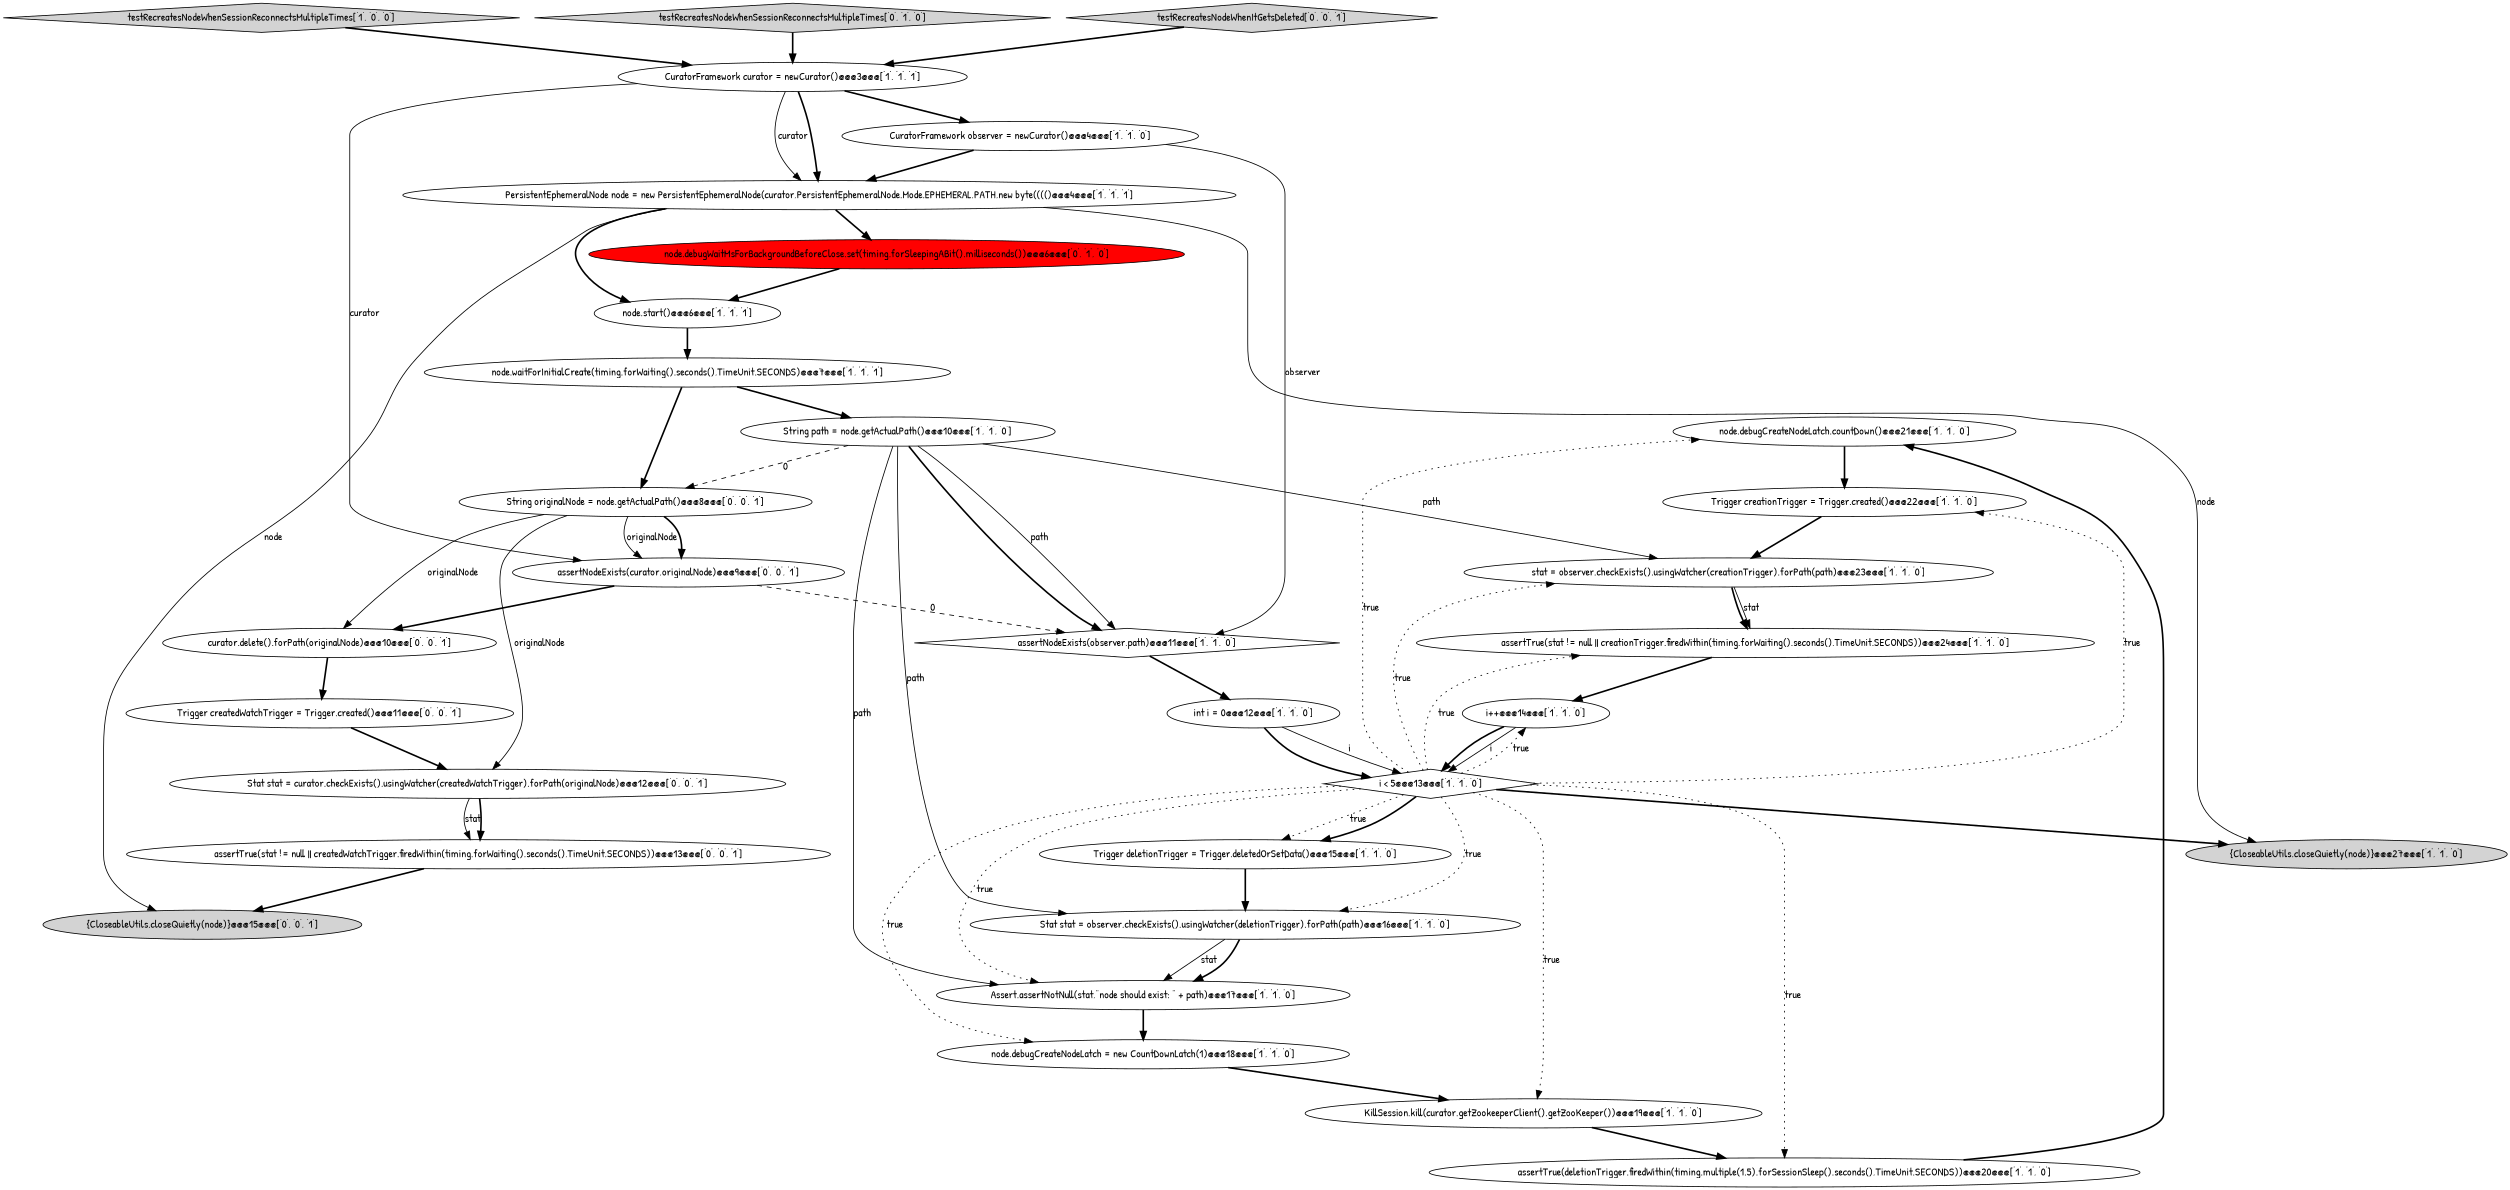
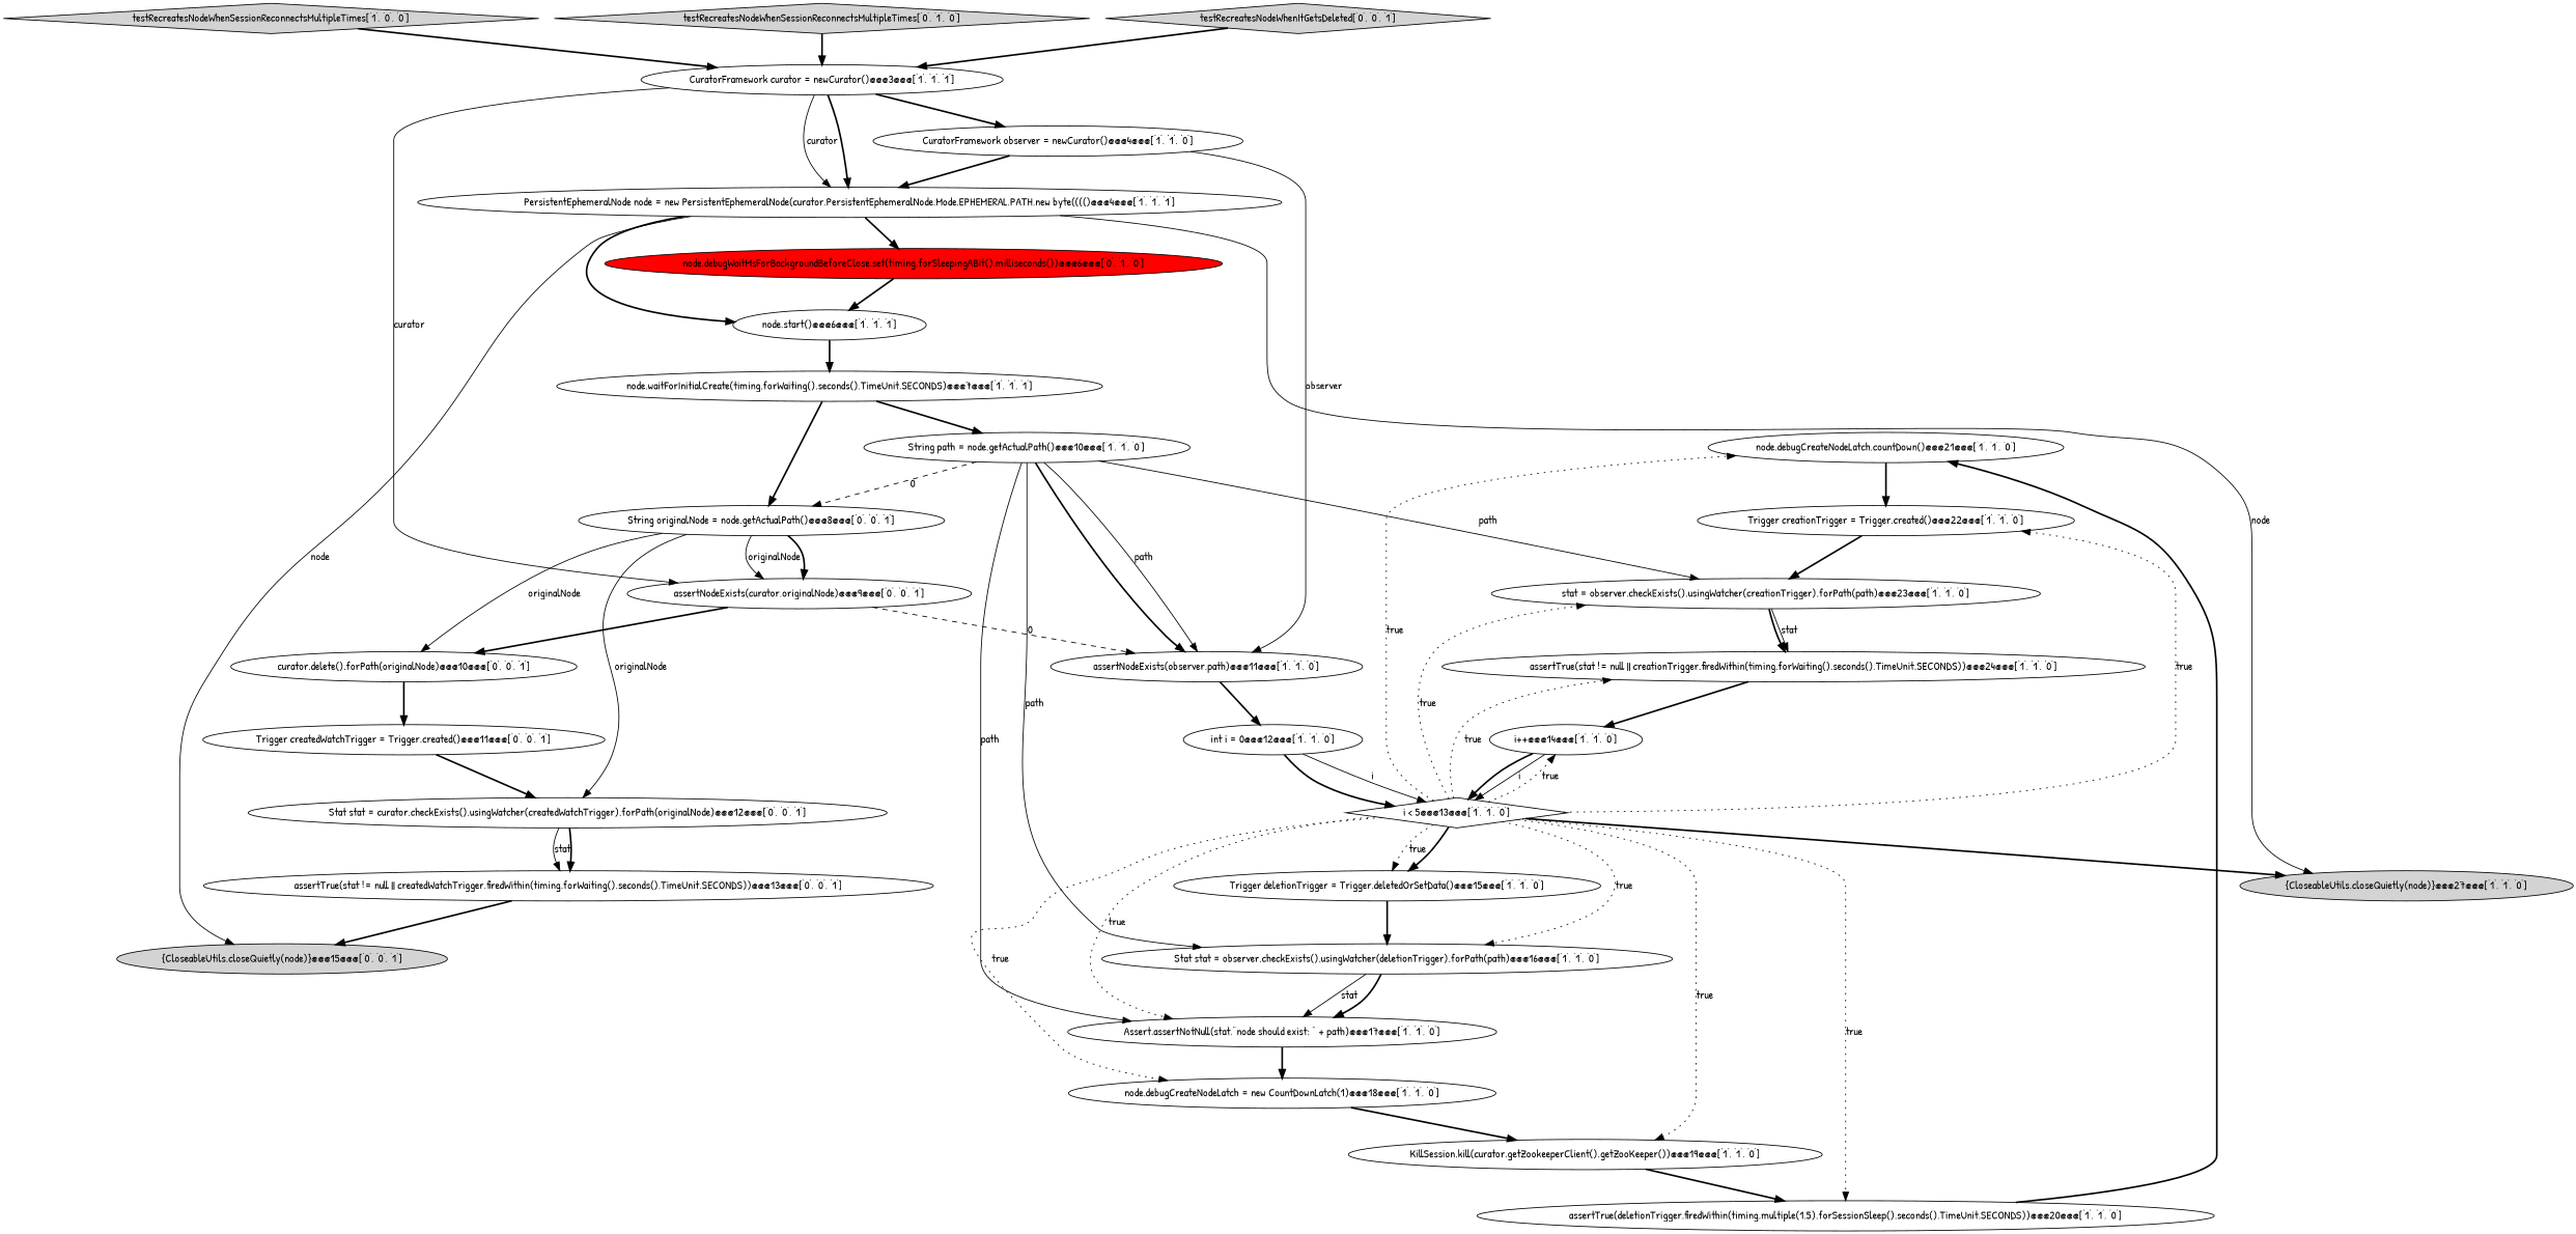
  digraph {
    fontname="Patrick Hand"
    node [fillcolor=white fontname="Patrick Hand" shape=ellipse style=filled]
    edge [fontname="Patrick Hand" style=bold]
    n1 [label="node.debugCreateNodeLatch.countDown()@@@21@@@['1', '1', '0']"]
    n2 [label="Trigger creationTrigger = Trigger.created()@@@22@@@['1', '1', '0']"]
    n3 [label="stat = observer.checkExists().usingWatcher(creationTrigger).forPath(path)@@@23@@@['1', '1', '0']"]
    n4 [label="String path = node.getActualPath()@@@10@@@['1', '1', '0']"]
    n5 [label="Assert.assertNotNull(stat,\"node should exist: \" + path)@@@17@@@['1', '1', '0']"]
    n6 [label="Stat stat = observer.checkExists().usingWatcher(deletionTrigger).forPath(path)@@@16@@@['1', '1', '0']"]
    n7 [label="String originalNode = node.getActualPath()@@@8@@@['0', '0', '1']"]
-   n8 [label="assertNodeExists(observer,path)@@@11@@@['1', '1', '0']" shape=diamond]
+   n8 [label="assertNodeExists(observer,path)@@@11@@@['1', '1', '0']"]
    n9 [label="node.debugCreateNodeLatch = new CountDownLatch(1)@@@18@@@['1', '1', '0']"]
    n10 [label="curator.delete().forPath(originalNode)@@@10@@@['0', '0', '1']"]
    n11 [label="assertNodeExists(curator,originalNode)@@@9@@@['0', '0', '1']"]
    n12 [label="Stat stat = curator.checkExists().usingWatcher(createdWatchTrigger).forPath(originalNode)@@@12@@@['0', '0', '1']"]
    n13 [label="assertTrue(stat != null || creationTrigger.firedWithin(timing.forWaiting().seconds(),TimeUnit.SECONDS))@@@24@@@['1', '1', '0']"]
    n14 [label="int i = 0@@@12@@@['1', '1', '0']"]
    n15 [label="assertTrue(deletionTrigger.firedWithin(timing.multiple(1.5).forSessionSleep().seconds(),TimeUnit.SECONDS))@@@20@@@['1', '1', '0']"]
    n16 [label="KillSession.kill(curator.getZookeeperClient().getZooKeeper())@@@19@@@['1', '1', '0']"]
    n17 [label="Trigger createdWatchTrigger = Trigger.created()@@@11@@@['0', '0', '1']"]
    n18 [fillcolor=lightgray label="{CloseableUtils.closeQuietly(node)}@@@27@@@['1', '1', '0']"]
    n19 [label="Trigger deletionTrigger = Trigger.deletedOrSetData()@@@15@@@['1', '1', '0']"]
    n20 [label="i < 5@@@13@@@['1', '1', '0']" shape=diamond]
    n21 [label="i++@@@14@@@['1', '1', '0']"]
    n22 [label="assertTrue(stat != null || createdWatchTrigger.firedWithin(timing.forWaiting().seconds(),TimeUnit.SECONDS))@@@13@@@['0', '0', '1']"]
    n23 [label="CuratorFramework observer = newCurator()@@@4@@@['1', '1', '0']"]
    n24 [label="PersistentEphemeralNode node = new PersistentEphemeralNode(curator,PersistentEphemeralNode.Mode.EPHEMERAL,PATH,new byte(((()@@@4@@@['1', '1', '1']"]
    n25 [fillcolor=lightgray label="{CloseableUtils.closeQuietly(node)}@@@15@@@['0', '0', '1']"]
    n26 [fillcolor=red label="node.debugWaitMsForBackgroundBeforeClose.set(timing.forSleepingABit().milliseconds())@@@6@@@['0', '1', '0']"]
    n27 [label="node.start()@@@6@@@['1', '1', '1']"]
    n28 [fillcolor=lightgray label="testRecreatesNodeWhenSessionReconnectsMultipleTimes['1', '0', '0']" shape=diamond]
    n29 [label="CuratorFramework curator = newCurator()@@@3@@@['1', '1', '1']"]
    n30 [fillcolor=lightgray label="testRecreatesNodeWhenSessionReconnectsMultipleTimes['0', '1', '0']" shape=diamond]
    n31 [label="node.waitForInitialCreate(timing.forWaiting().seconds(),TimeUnit.SECONDS)@@@7@@@['1', '1', '1']"]
    n32 [fillcolor=lightgray label="testRecreatesNodeWhenItGetsDeleted['0', '0', '1']" shape=diamond]
    n1 -> n2
    n2 -> n3
    n3 -> n13
    n3 -> n13 [label=stat style=solid]
    n4 -> n3 [label=path style=solid]
    n4 -> n5 [label=path style=solid]
    n4 -> n6 [label=path style=solid]
    n4 -> n7 [label=0 style=dashed]
    n4 -> n8
    n4 -> n8 [label=path style=solid]
    n5 -> n9
    n6 -> n5 [label=stat style=solid]
    n6 -> n5
    n7 -> n10 [label=originalNode style=solid]
    n7 -> n11 [label=originalNode style=solid]
    n7 -> n11
    n7 -> n12 [label=originalNode style=solid]
    n8 -> n14
    n9 -> n16
    n10 -> n17
    n11 -> n8 [label=0 style=dashed]
    n11 -> n10
    n12 -> n22 [label=stat style=solid]
    n12 -> n22
    n13 -> n21
    n14 -> n20
    n14 -> n20 [label=i style=solid]
    n15 -> n1
    n16 -> n15
    n17 -> n12
    n19 -> n6
    n20 -> n1 [label=true style=dotted]
    n20 -> n2 [label=true style=dotted]
    n20 -> n3 [label=true style=dotted]
    n20 -> n5 [label=true style=dotted]
    n20 -> n6 [label=true style=dotted]
    n20 -> n9 [label=true style=dotted]
    n20 -> n13 [label=true style=dotted]
    n20 -> n15 [label=true style=dotted]
    n20 -> n16 [label=true style=dotted]
    n20 -> n18
    n20 -> n19 [label=true style=dotted]
    n20 -> n19
    n20 -> n21 [label=true style=dotted]
    n21 -> n20 [label=i style=solid]
    n21 -> n20
    n22 -> n25
    n23 -> n8 [label=observer style=solid]
    n23 -> n24
    n24 -> n18 [label="node" style=solid]
    n24 -> n25 [label="node" style=solid]
    n24 -> n26
    n24 -> n27
    n26 -> n27
    n27 -> n31
    n28 -> n29
    n29 -> n11 [label=curator style=solid]
    n29 -> n23
    n29 -> n24 [label=curator style=solid]
    n29 -> n24
    n30 -> n29
    n31 -> n4
    n31 -> n7
    n32 -> n29
  }
